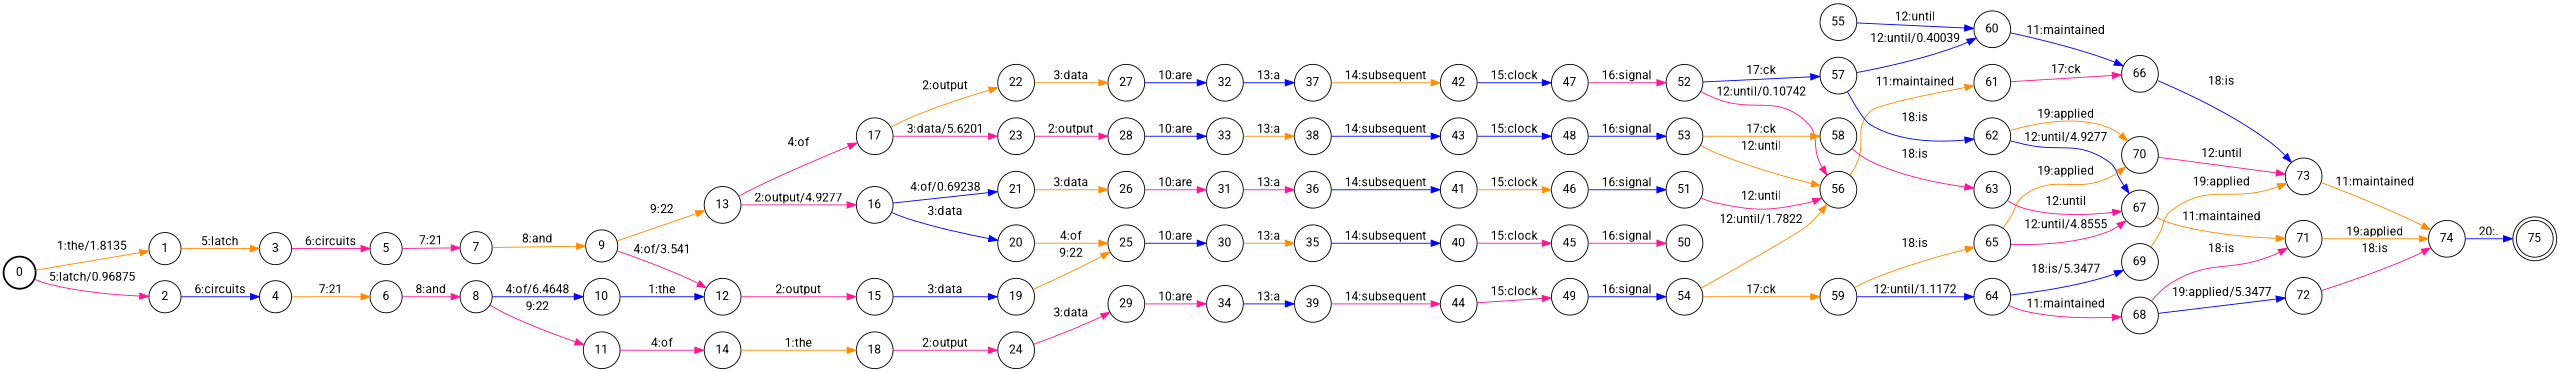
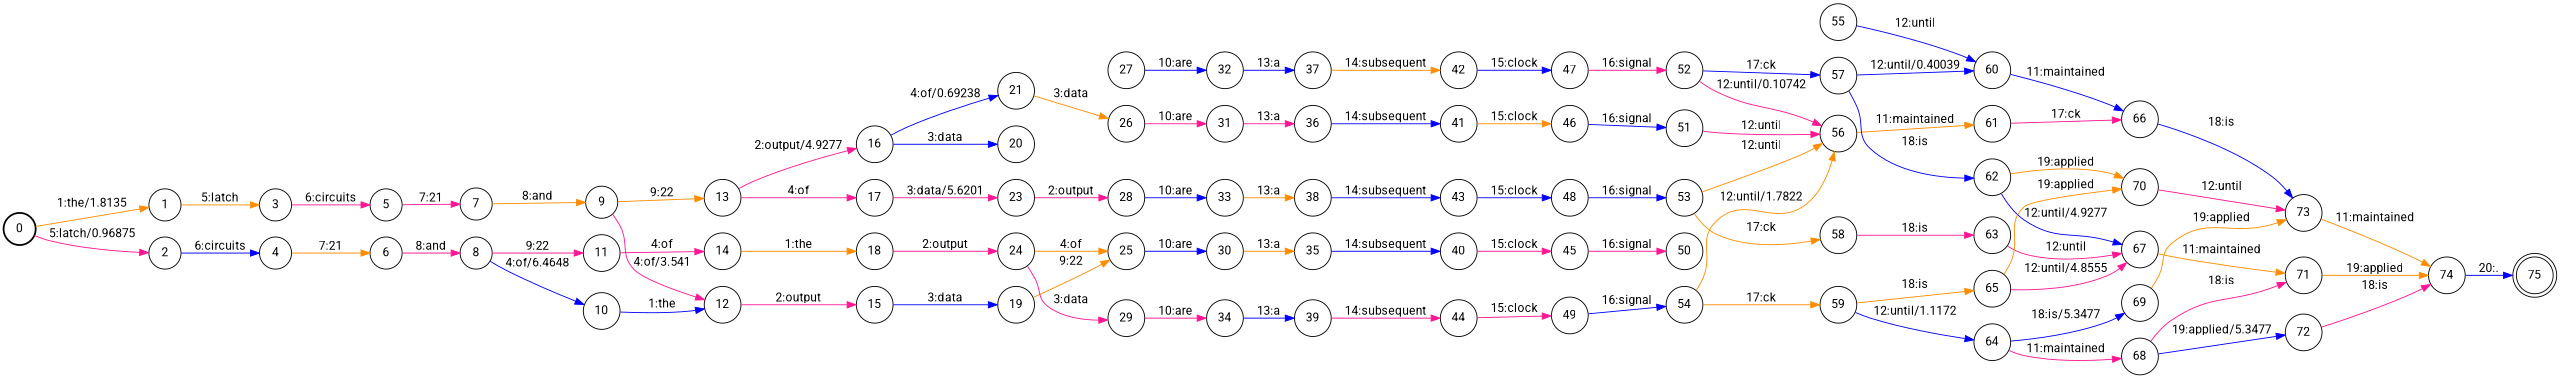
  digraph {
    fontname=Roboto
    nodesep=0.25
    rankdir=LR
    ranksep=0.4
    node [fontname=Roboto fontsize=14 shape=circle style=solid]
    edge [color=deeppink fontname=Roboto fontsize=14]
    n1 [label=0 style=bold]
    n2 [label=1]
    n3 [label=2]
    n4 [label=3]
    n5 [label=4]
    n6 [label=5]
    n7 [label=6]
    n8 [label=7]
    n9 [label=8]
    n10 [label=9]
    n11 [label=10]
    n12 [label=11]
    n13 [label=12]
    n14 [label=13]
    n15 [label=14]
    n16 [label=15]
    n17 [label=16]
    n18 [label=17]
    n19 [label=18]
    n20 [label=19]
    n21 [label=20]
    n22 [label=21]
-   n23 [label=22]
    n24 [label=23]
    n25 [label=24]
    n26 [label=25]
    n27 [label=26]
    n28 [label=27]
    n29 [label=28]
    n30 [label=29]
    n31 [label=30]
    n32 [label=31]
    n33 [label=32]
    n34 [label=33]
    n35 [label=34]
    n36 [label=35]
    n37 [label=36]
    n38 [label=37]
    n39 [label=38]
    n40 [label=39]
    n41 [label=40]
    n42 [label=41]
    n43 [label=42]
    n44 [label=43]
    n45 [label=44]
    n46 [label=45]
    n47 [label=46]
    n48 [label=47]
    n49 [label=48]
    n50 [label=49]
    n51 [label=50]
    n52 [label=51]
    n53 [label=52]
    n54 [label=53]
    n55 [label=54]
    n56 [label=56]
    n57 [label=57]
    n58 [label=58]
    n59 [label=59]
    n60 [label=55]
    n61 [label=60]
    n62 [label=61]
    n63 [label=62]
    n64 [label=63]
    n65 [label=64]
    n66 [label=65]
    n67 [label=66]
    n68 [label=67]
    n69 [label=70]
    n70 [label=68]
    n71 [label=69]
    n72 [label=73]
    n73 [label=71]
    n74 [label=72]
    n75 [label=74]
    n76 [label=75 shape=doublecircle]
    n1 -> n2 [color=darkorange label="1:the/1.8135"]
    n1 -> n3 [label="5:latch/0.96875"]
    n2 -> n4 [color=darkorange label="5:latch"]
    n3 -> n5 [color=blue label="6:circuits"]
    n4 -> n6 [label="6:circuits"]
    n5 -> n7 [color=darkorange label="7:21"]
    n6 -> n8 [label="7:21"]
    n7 -> n9 [label="8:and"]
    n8 -> n10 [color=darkorange label="8:and"]
    n9 -> n11 [color=blue label="4:of/6.4648"]
    n9 -> n12 [label="9:22"]
    n10 -> n13 [label="4:of/3.541"]
    n10 -> n14 [color=darkorange label="9:22"]
    n11 -> n13 [color=blue label="1:the"]
    n12 -> n15 [label="4:of"]
    n13 -> n16 [label="2:output"]
    n14 -> n17 [label="2:output/4.9277"]
    n14 -> n18 [label="4:of"]
    n15 -> n19 [color=darkorange label="1:the"]
    n16 -> n20 [color=blue label="3:data"]
    n17 -> n21 [color=blue label="3:data"]
    n17 -> n22 [color=blue label="4:of/0.69238"]
-   n18 -> n23 [color=darkorange label="2:output"]
    n18 -> n24 [label="3:data/5.6201"]
    n19 -> n25 [label="2:output"]
    n20 -> n26 [color=darkorange label="9:22"]
-   n21 -> n26 [color=darkorange label="4:of"]
+   n25 -> n26 [color=darkorange label="4:of"]
    n22 -> n27 [color=darkorange label="3:data"]
-   n23 -> n28 [color=darkorange label="3:data"]
    n24 -> n29 [label="2:output"]
    n25 -> n30 [label="3:data"]
    n26 -> n31 [color=blue label="10:are"]
    n27 -> n32 [label="10:are"]
    n28 -> n33 [color=blue label="10:are"]
    n29 -> n34 [color=blue label="10:are"]
    n30 -> n35 [label="10:are"]
    n31 -> n36 [color=darkorange label="13:a"]
    n32 -> n37 [label="13:a"]
    n33 -> n38 [color=blue label="13:a"]
    n34 -> n39 [color=darkorange label="13:a"]
    n35 -> n40 [color=blue label="13:a"]
    n36 -> n41 [color=blue label="14:subsequent"]
    n37 -> n42 [color=blue label="14:subsequent"]
    n38 -> n43 [color=darkorange label="14:subsequent"]
    n39 -> n44 [color=blue label="14:subsequent"]
    n40 -> n45 [label="14:subsequent"]
    n41 -> n46 [label="15:clock"]
    n42 -> n47 [color=darkorange label="15:clock"]
    n43 -> n48 [color=blue label="15:clock"]
    n44 -> n49 [color=blue label="15:clock"]
    n45 -> n50 [label="15:clock"]
    n46 -> n51 [label="16:signal"]
    n47 -> n52 [color=blue label="16:signal"]
    n48 -> n53 [label="16:signal"]
    n49 -> n54 [color=blue label="16:signal"]
    n50 -> n55 [color=blue label="16:signal"]
    n52 -> n56 [label="12:until"]
    n53 -> n56 [label="12:until/0.10742"]
    n53 -> n57 [color=blue label="17:ck"]
    n54 -> n56 [color=darkorange label="12:until"]
    n54 -> n58 [color=darkorange label="17:ck"]
    n55 -> n56 [color=darkorange label="12:until/1.7822"]
    n55 -> n59 [color=darkorange label="17:ck"]
    n56 -> n62 [color=darkorange label="11:maintained"]
    n57 -> n61 [color=blue label="12:until/0.40039"]
    n57 -> n63 [color=blue label="18:is"]
    n58 -> n64 [label="18:is"]
    n59 -> n65 [color=blue label="12:until/1.1172"]
    n59 -> n66 [color=darkorange label="18:is"]
    n60 -> n61 [color=blue label="12:until"]
    n61 -> n67 [color=blue label="11:maintained"]
    n62 -> n67 [label="17:ck"]
    n63 -> n68 [color=blue label="12:until/4.9277"]
    n63 -> n69 [color=darkorange label="19:applied"]
    n64 -> n68 [label="12:until"]
    n65 -> n70 [label="11:maintained"]
    n65 -> n71 [color=blue label="18:is/5.3477"]
    n66 -> n68 [label="12:until/4.8555"]
    n66 -> n69 [color=darkorange label="19:applied"]
    n67 -> n72 [color=blue label="18:is"]
    n68 -> n73 [color=darkorange label="11:maintained"]
    n69 -> n72 [label="12:until"]
    n70 -> n73 [label="18:is"]
    n70 -> n74 [color=blue label="19:applied/5.3477"]
    n71 -> n72 [color=darkorange label="19:applied"]
    n72 -> n75 [color=darkorange label="11:maintained"]
    n73 -> n75 [color=darkorange label="19:applied"]
    n74 -> n75 [label="18:is"]
    n75 -> n76 [color=blue label="20:."]
  }
